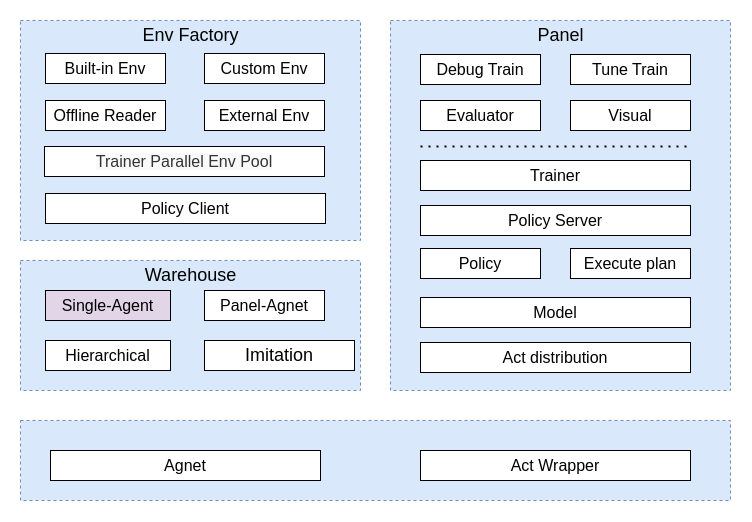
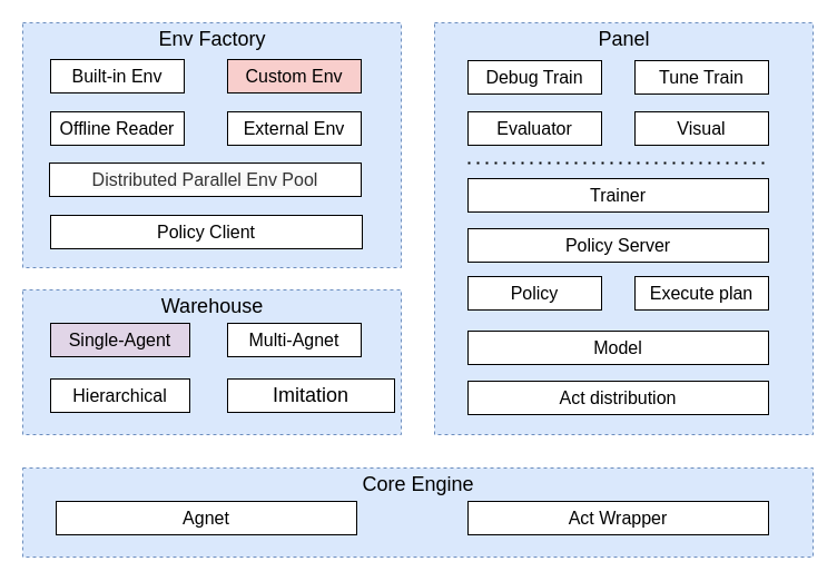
  <mxCell id="0" />
  <mxCell id="1" parent="0" />
  <mxCell id="2" value="" style="rounded=0;whiteSpace=wrap;html=1;fillColor=#dae8fc;strokeColor=#6c8ebf;dashed=1;" parent="1" vertex="1"><mxGeometry x="20" y="20" width="340" height="220" as="geometry" /></mxCell>
  <mxCell id="3" value="Env Factory" style="text;html=1;strokeColor=none;fillColor=none;align=center;verticalAlign=middle;whiteSpace=wrap;rounded=0;fontSize=18;" parent="1" vertex="1"><mxGeometry x="127.5" y="20" width="125" height="30" as="geometry" /></mxCell>
  <mxCell id="4" value="&lt;span style=&quot;font-size: 16px&quot;&gt;Built-in Env&lt;/span&gt;" style="rounded=0;whiteSpace=wrap;html=1;fontSize=18;" parent="1" vertex="1"><mxGeometry x="45" y="53" width="120" height="30" as="geometry" /></mxCell>
  <mxCell id="5" value="&lt;span style=&quot;font-size: 16px&quot;&gt;External Env&lt;/span&gt;" style="rounded=0;whiteSpace=wrap;html=1;fontSize=18;" parent="1" vertex="1"><mxGeometry x="204" y="100" width="120" height="30" as="geometry" /></mxCell>
  <mxCell id="6" value="&lt;span style=&quot;font-size: 16px&quot;&gt;Offline Reader&lt;/span&gt;" style="rounded=0;whiteSpace=wrap;html=1;fontSize=18;" parent="1" vertex="1"><mxGeometry x="45" y="100" width="120" height="30" as="geometry" /></mxCell>
- <mxCell id="7" value="&lt;span style=&quot;font-size: 16px&quot;&gt;Custom Env&lt;/span&gt;" style="rounded=0;whiteSpace=wrap;html=1;fontSize=18;" parent="1" vertex="1"><mxGeometry x="204" y="53" width="120" height="30" as="geometry" /></mxCell>
- <mxCell id="8" value="&lt;font style=&quot;font-size: 16px&quot;&gt;&lt;span id=&quot;w_15&quot; class=&quot;&quot; style=&quot;color: rgb(51 , 51 , 51) ; font-family: &amp;#34;arial&amp;#34; , &amp;#34;pingfang sc&amp;#34; , &amp;#34;hiragino sans gb&amp;#34; , &amp;#34;stheiti&amp;#34; , &amp;#34;microsoft yahei&amp;#34; , &amp;#34;wenquanyi micro hei&amp;#34; , sans-serif ; text-align: left ; background-color: rgb(249 , 249 , 249)&quot;&gt;Trainer&amp;nbsp;&lt;/span&gt;&lt;span id=&quot;w_16&quot; class=&quot;&quot; style=&quot;color: rgb(51 , 51 , 51) ; font-family: &amp;#34;arial&amp;#34; , &amp;#34;pingfang sc&amp;#34; , &amp;#34;hiragino sans gb&amp;#34; , &amp;#34;stheiti&amp;#34; , &amp;#34;microsoft yahei&amp;#34; , &amp;#34;wenquanyi micro hei&amp;#34; , sans-serif ; text-align: left ; background-color: rgb(249 , 249 , 249)&quot;&gt;Parallel Env Pool&lt;/span&gt;&lt;/font&gt;" style="rounded=0;whiteSpace=wrap;html=1;fontSize=18;" parent="1" vertex="1"><mxGeometry x="44" y="146" width="280" height="30" as="geometry" /></mxCell>
+ <mxCell id="7" value="&lt;span style=&quot;font-size: 16px&quot;&gt;Custom Env&lt;/span&gt;" style="rounded=0;whiteSpace=wrap;html=1;fontSize=18;fillColor=#f8cecc;" parent="1" vertex="1"><mxGeometry x="204" y="53" width="120" height="30" as="geometry" /></mxCell>
+ <mxCell id="8" value="&lt;font style=&quot;font-size: 16px&quot;&gt;&lt;span id=&quot;w_15&quot; class=&quot;&quot; style=&quot;color: rgb(51 , 51 , 51) ; font-family: &amp;#34;arial&amp;#34; , &amp;#34;pingfang sc&amp;#34; , &amp;#34;hiragino sans gb&amp;#34; , &amp;#34;stheiti&amp;#34; , &amp;#34;microsoft yahei&amp;#34; , &amp;#34;wenquanyi micro hei&amp;#34; , sans-serif ; text-align: left ; background-color: rgb(249 , 249 , 249)&quot;&gt;Distributed&amp;nbsp;&lt;/span&gt;&lt;span id=&quot;w_16&quot; class=&quot;&quot; style=&quot;color: rgb(51 , 51 , 51) ; font-family: &amp;#34;arial&amp;#34; , &amp;#34;pingfang sc&amp;#34; , &amp;#34;hiragino sans gb&amp;#34; , &amp;#34;stheiti&amp;#34; , &amp;#34;microsoft yahei&amp;#34; , &amp;#34;wenquanyi micro hei&amp;#34; , sans-serif ; text-align: left ; background-color: rgb(249 , 249 , 249)&quot;&gt;Parallel Env Pool&lt;/span&gt;&lt;/font&gt;" style="rounded=0;whiteSpace=wrap;html=1;fontSize=18;" parent="1" vertex="1"><mxGeometry x="44" y="146" width="280" height="30" as="geometry" /></mxCell>
  <mxCell id="9" value="&lt;span style=&quot;font-size: 16px&quot;&gt;Policy Client&lt;/span&gt;" style="rounded=0;whiteSpace=wrap;html=1;fontSize=18;" parent="1" vertex="1"><mxGeometry x="45" y="193" width="280" height="30" as="geometry" /></mxCell>
  <mxCell id="10" value="" style="rounded=0;whiteSpace=wrap;html=1;fillColor=#dae8fc;strokeColor=#6c8ebf;dashed=1;" parent="1" vertex="1"><mxGeometry x="20" y="260" width="340" height="130" as="geometry" /></mxCell>
  <mxCell id="11" value="Warehouse" style="text;html=1;strokeColor=none;fillColor=none;align=center;verticalAlign=middle;whiteSpace=wrap;rounded=0;fontSize=18;" parent="1" vertex="1"><mxGeometry x="127.5" y="260" width="125" height="30" as="geometry" /></mxCell>
  <mxCell id="12" value="&lt;span style=&quot;font-size: 16px&quot;&gt;Single-Agent&lt;/span&gt;" style="rounded=0;whiteSpace=wrap;html=1;fontSize=18;fillColor=#e1d5e7;" parent="1" vertex="1"><mxGeometry x="45" y="290" width="125" height="30" as="geometry" /></mxCell>
- <mxCell id="13" value="&lt;span style=&quot;font-size: 16px&quot;&gt;Panel-Agnet&lt;/span&gt;" style="rounded=0;whiteSpace=wrap;html=1;fontSize=18;" parent="1" vertex="1"><mxGeometry x="204" y="290" width="120" height="30" as="geometry" /></mxCell>
+ <mxCell id="13" value="&lt;span style=&quot;font-size: 16px&quot;&gt;Multi-Agnet&lt;/span&gt;" style="rounded=0;whiteSpace=wrap;html=1;fontSize=18;" parent="1" vertex="1"><mxGeometry x="204" y="290" width="120" height="30" as="geometry" /></mxCell>
  <mxCell id="14" value="&lt;span style=&quot;font-size: 16px&quot;&gt;Hierarchical&lt;/span&gt;" style="rounded=0;whiteSpace=wrap;html=1;fontSize=18;" parent="1" vertex="1"><mxGeometry x="45" y="340" width="125" height="30" as="geometry" /></mxCell>
  <mxCell id="15" value="Imitation" style="rounded=0;whiteSpace=wrap;html=1;fontSize=18;" parent="1" vertex="1"><mxGeometry x="204" y="340" width="150" height="30" as="geometry" /></mxCell>
  <mxCell id="16" style="edgeStyle=orthogonalEdgeStyle;rounded=0;orthogonalLoop=1;jettySize=auto;html=1;exitX=0.5;exitY=1;exitDx=0;exitDy=0;fontSize=16;strokeWidth=3;" parent="1" source="10" target="10" edge="1"><mxGeometry relative="1" as="geometry" /></mxCell>
  <mxCell id="17" style="edgeStyle=orthogonalEdgeStyle;rounded=0;orthogonalLoop=1;jettySize=auto;html=1;exitX=0.5;exitY=1;exitDx=0;exitDy=0;fontSize=16;strokeWidth=3;" parent="1" edge="1"><mxGeometry relative="1" as="geometry"><mxPoint x="550" y="390" as="sourcePoint" /><mxPoint x="550" y="390" as="targetPoint" /></mxGeometry></mxCell>
  <mxCell id="18" value="" style="rounded=0;whiteSpace=wrap;html=1;fillColor=#dae8fc;strokeColor=#6c8ebf;dashed=1;" parent="1" vertex="1"><mxGeometry x="390" y="20" width="340" height="370" as="geometry" /></mxCell>
  <mxCell id="19" value="Panel" style="text;html=1;strokeColor=none;fillColor=none;align=center;verticalAlign=middle;whiteSpace=wrap;rounded=0;fontSize=18;" parent="1" vertex="1"><mxGeometry x="497.5" y="20" width="125" height="30" as="geometry" /></mxCell>
  <mxCell id="20" value="&lt;span style=&quot;font-size: 16px&quot;&gt;Debug Train&lt;/span&gt;" style="rounded=0;whiteSpace=wrap;html=1;fontSize=18;" parent="1" vertex="1"><mxGeometry x="420" y="54" width="120" height="30" as="geometry" /></mxCell>
  <mxCell id="21" value="&lt;span style=&quot;font-size: 16px&quot;&gt;Tune Train&lt;/span&gt;" style="rounded=0;whiteSpace=wrap;html=1;fontSize=18;" parent="1" vertex="1"><mxGeometry x="570" y="54" width="120" height="30" as="geometry" /></mxCell>
  <mxCell id="22" value="&lt;span style=&quot;font-size: 16px&quot;&gt;Policy&lt;/span&gt;" style="rounded=0;whiteSpace=wrap;html=1;fontSize=18;" parent="1" vertex="1"><mxGeometry x="420" y="248" width="120" height="30" as="geometry" /></mxCell>
  <mxCell id="23" value="&lt;span style=&quot;font-size: 16px&quot;&gt;Model&lt;/span&gt;" style="rounded=0;whiteSpace=wrap;html=1;fontSize=18;" parent="1" vertex="1"><mxGeometry x="420" y="297" width="270" height="30" as="geometry" /></mxCell>
  <mxCell id="24" value="&lt;span style=&quot;font-size: 16px&quot;&gt;Execute plan&lt;/span&gt;" style="rounded=0;whiteSpace=wrap;html=1;fontSize=18;" parent="1" vertex="1"><mxGeometry x="570" y="248" width="120" height="30" as="geometry" /></mxCell>
  <mxCell id="25" value="&lt;span style=&quot;font-size: 16px&quot;&gt;Act distribution&lt;/span&gt;" style="rounded=0;whiteSpace=wrap;html=1;fontSize=18;" parent="1" vertex="1"><mxGeometry x="420" y="342" width="270" height="30" as="geometry" /></mxCell>
  <mxCell id="26" value="&lt;span style=&quot;font-size: 16px&quot;&gt;Trainer&lt;/span&gt;" style="rounded=0;whiteSpace=wrap;html=1;fontSize=18;" parent="1" vertex="1"><mxGeometry x="420" y="160" width="270" height="30" as="geometry" /></mxCell>
  <mxCell id="27" value="&lt;span style=&quot;font-size: 16px&quot;&gt;Evaluator&lt;/span&gt;" style="rounded=0;whiteSpace=wrap;html=1;fontSize=18;" parent="1" vertex="1"><mxGeometry x="420" y="100" width="120" height="30" as="geometry" /></mxCell>
  <mxCell id="28" value="&lt;span style=&quot;font-size: 16px&quot;&gt;Policy Server&lt;/span&gt;" style="rounded=0;whiteSpace=wrap;html=1;fontSize=18;" parent="1" vertex="1"><mxGeometry x="420" y="205" width="270" height="30" as="geometry" /></mxCell>
  <mxCell id="29" value="" style="endArrow=none;dashed=1;html=1;dashPattern=1 3;strokeWidth=2;rounded=0;fontSize=16;" parent="1" edge="1"><mxGeometry width="50" height="50" relative="1" as="geometry"><mxPoint x="420" y="146" as="sourcePoint" /><mxPoint x="690" y="146" as="targetPoint" /></mxGeometry></mxCell>
  <mxCell id="30" value="" style="rounded=0;whiteSpace=wrap;html=1;fillColor=#dae8fc;strokeColor=#6c8ebf;dashed=1;" parent="1" vertex="1"><mxGeometry x="20" y="420" width="710" height="80" as="geometry" /></mxCell>
+ <mxCell id="31" value="Core Engine" style="text;html=1;strokeColor=none;fillColor=none;align=center;verticalAlign=middle;whiteSpace=wrap;rounded=0;fontSize=18;" parent="1" vertex="1"><mxGeometry x="312.5" y="420" width="125" height="30" as="geometry" /></mxCell>
  <mxCell id="32" value="&lt;span style=&quot;font-size: 16px&quot;&gt;Act Wrapper&lt;/span&gt;" style="rounded=0;whiteSpace=wrap;html=1;fontSize=18;" parent="1" vertex="1"><mxGeometry x="420" y="450" width="270" height="30" as="geometry" /></mxCell>
  <mxCell id="33" value="&lt;span style=&quot;font-size: 16px&quot;&gt;Agnet&lt;/span&gt;" style="rounded=0;whiteSpace=wrap;html=1;fontSize=18;" parent="1" vertex="1"><mxGeometry x="50" y="450" width="270" height="30" as="geometry" /></mxCell>
  <mxCell id="34" value="&lt;span style=&quot;font-size: 16px&quot;&gt;Visual&lt;/span&gt;" style="rounded=0;whiteSpace=wrap;html=1;fontSize=18;" parent="1" vertex="1"><mxGeometry x="570" y="100" width="120" height="30" as="geometry" /></mxCell>
